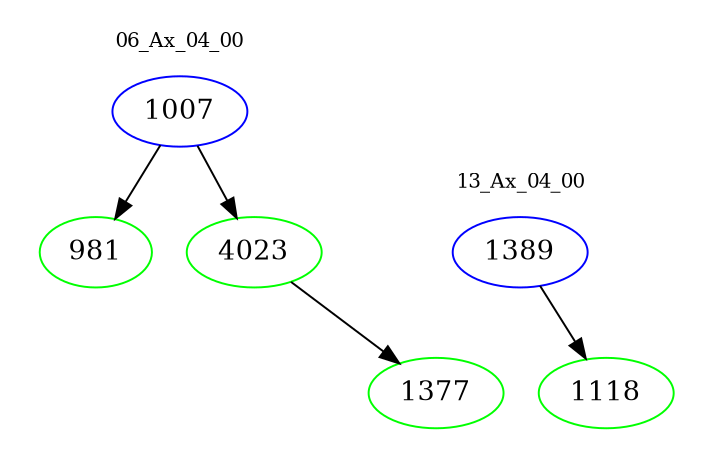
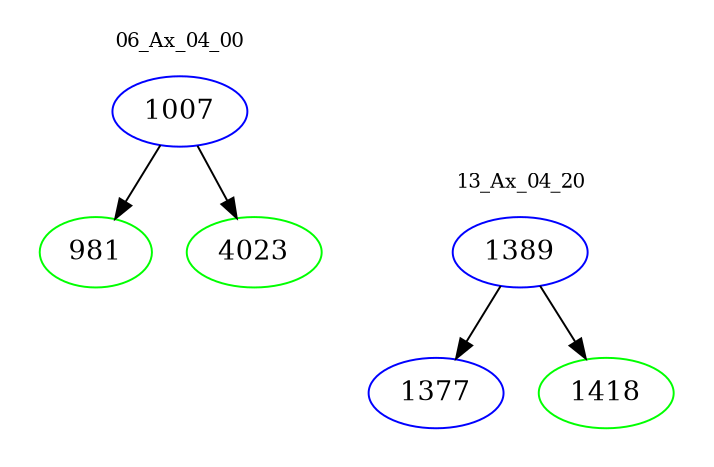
  digraph {
    node [color=green]
    edge [color=black]
    n1 [color=blue label=1007]
    n2 [label=981]
    n3 [label=4023]
    n4 [color=blue label=1389]
-   n5 [label=1377]
-   n6 [label=1118]
+   n5 [color=blue label=1377]
+   n6 [label=1418]
    subgraph cluster_1 {
      color=white
      fontsize=10
      label="06_Ax_04_00"
      n1
      n2
      n3
    }
    subgraph cluster_2 {
      color=white
      fontsize=10
-     label="13_Ax_04_00"
+     label="13_Ax_04_20"
      n4
      n5
      n6
    }
    n1 -> n2
    n1 -> n3
-   n3 -> n5
+   n4 -> n5
    n4 -> n6
  }
